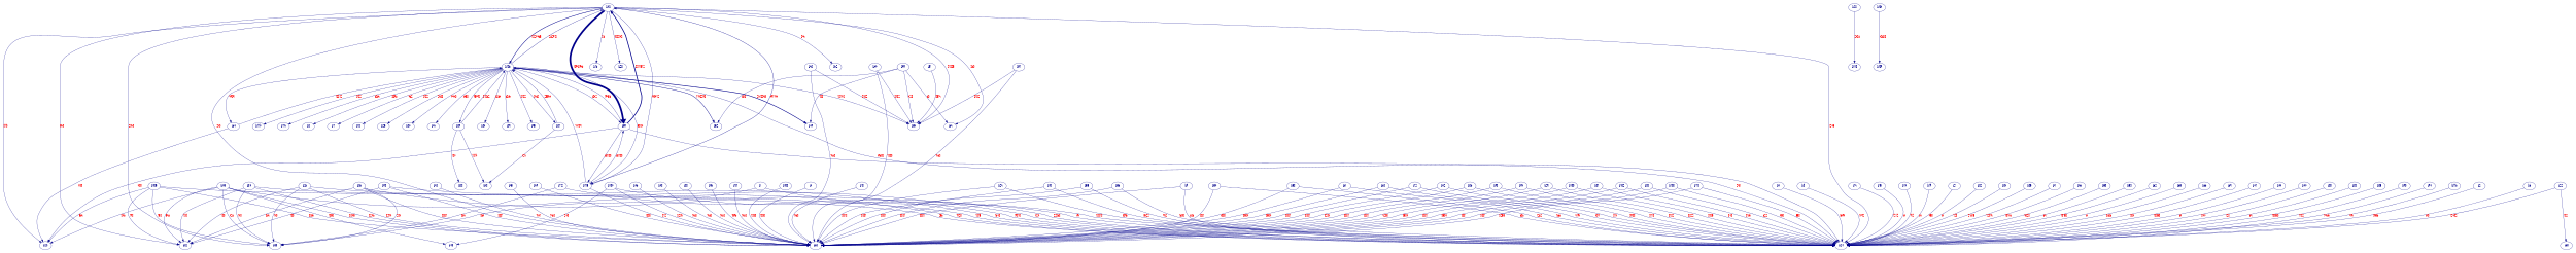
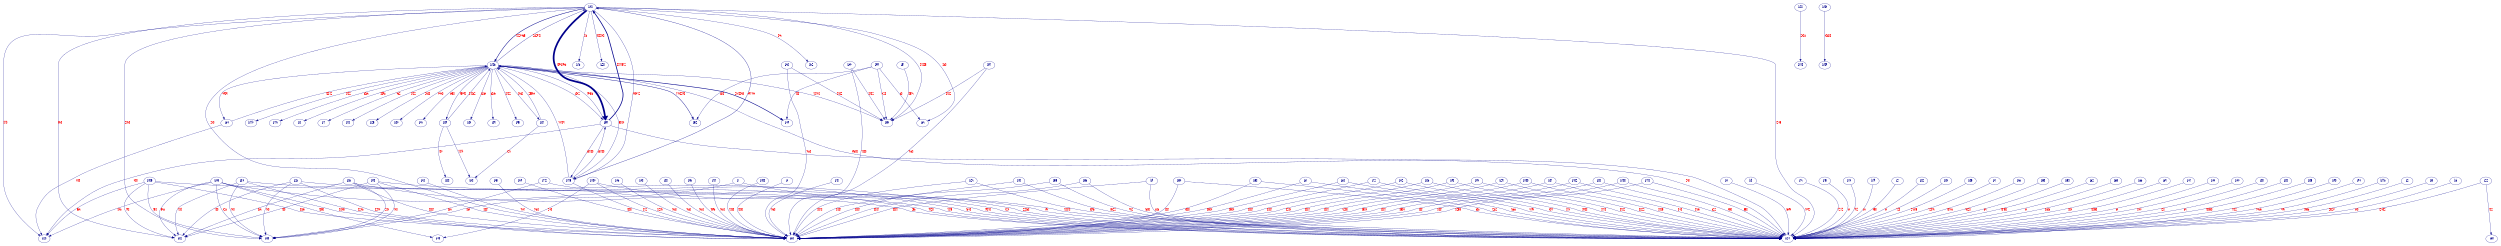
  digraph {
    fontname="Patrick Hand"
    nodesep=0.8
    ranksep=3
    node [color=darkblue fontcolor=darkblue fontname="Patrick Hand"]
    edge [color=darkblue fontcolor=red fontname="Patrick Hand" labeldistance=0 penwidth=1.002161577927227]
    n1 [label=D1]
    n2 [label=D27]
    n3 [label=D30]
    n4 [label=D2]
    n5 [label=D3]
    n6 [label=D4]
    n7 [label=D68]
+   n8 [label=D5]
    n9 [label=D6]
    n10 [label=D7]
    n11 [label=D8]
    n12 [label=D9]
    n13 [label=D10]
    n14 [label=D11]
    n15 [label=D12]
    n16 [label=D13]
    n17 [label=D14]
    n18 [label=D15]
    n19 [label=D16]
    n20 [label=D17]
    n21 [label=D18]
    n22 [label=D19]
    n23 [label=D20]
    n24 [label=D21]
    n25 [label=D22]
    n26 [label=D60]
    n27 [label=D23]
    n28 [label=D24]
    n29 [label=D25]
    n30 [label=D26]
    n31 [label=D82]
    n32 [label=D28]
    n33 [label=D110]
    n34 [label=D29]
    n35 [label=D31]
    n36 [label=D32]
    n37 [label=D33]
    n38 [label=D34]
    n39 [label=D35]
    n40 [label=D36]
    n41 [label=D37]
    n42 [label=D38]
    n43 [label=D39]
    n44 [label=D48]
    n45 [label=D106]
    n46 [label=D54]
    n47 [label=D44]
    n48 [label=D52]
    n49 [label=D59]
    n50 [label=D73]
    n51 [label=D115]
    n52 [label=D67]
    n53 [label=D79]
    n54 [label=D81]
    n55 [label=D84]
    n56 [label=D89]
    n57 [label=D95]
    n58 [label=D117]
    n59 [label=D114]
    n60 [label=D40]
    n61 [label=D41]
    n62 [label=D42]
    n63 [label=D43]
    n64 [label=D45]
    n65 [label=D46]
    n66 [label=D47]
    n67 [label=D49]
    n68 [label=D50]
    n69 [label=D51]
    n70 [label=D53]
    n71 [label=D55]
    n72 [label=D56]
    n73 [label=D57]
    n74 [label=D58]
    n75 [label=D64]
    n76 [label=D61]
    n77 [label=D62]
    n78 [label=D63]
    n79 [label=D65]
    n80 [label=D66]
    n81 [label=D69]
    n82 [label=D70]
    n83 [label=D71]
    n84 [label=D72]
    n85 [label=D74]
    n86 [label=D75]
    n87 [label=D76]
    n88 [label=D77]
    n89 [label=D78]
    n90 [label=D80]
    n91 [label=D83]
    n92 [label=D85]
    n93 [label=D86]
    n94 [label=D87]
    n95 [label=D88]
    n96 [label=D90]
    n97 [label=D91]
    n98 [label=D93]
    n99 [label=D94]
    n100 [label=D96]
    n101 [label=D97]
    n102 [label=D98]
    n103 [label=D99]
    n104 [label=D100]
    n105 [label=D101]
    n106 [label=D102]
    n107 [label=D103]
    n108 [label=D104]
    n109 [label=D109]
    n110 [label=D105]
    n111 [label=D107]
    n112 [label=D108]
    n113 [label=D112]
    n114 [label=D113]
    n115 [label=D116]
    n1 -> n2 [label=18318 penwidth=1.0117112642623318]
    n1 -> n3 [label=864 penwidth=1.0005523819370377]
    n4 -> n2 [label=3456 penwidth=1.0022095277481504]
    n6 -> n7 [label=1330 penwidth=1.0008503101577084]
+   n8 -> n2 [label=25271 penwidth=1.016156532327404]
    n9 -> n2 [label=640 penwidth=1.000409171805213]
    n10 -> n2 [label=16494 penwidth=1.0105451246174746]
    n11 -> n2 [label=1792 penwidth=1.0011456810545964]
    n12 -> n2 [label=686 penwidth=1.0004385810287126]
    n12 -> n7 [label=3381]
    n13 -> n2 [label=5422 penwidth=1.0034664523872892]
    n13 -> n7 [label=3381]
    n15 -> n2 [label=439 penwidth=1.0002806662851382]
    n15 -> n7 [label=3381]
    n17 -> n2 [label=1212 penwidth=1.0007748691061222]
    n18 -> n2 [label=64 penwidth=1.0000409171805213]
    n20 -> n2 [label=192 penwidth=1.0001227515415638]
    n21 -> n7 [label=1463 penwidth=1.0009353411734792]
    n22 -> n2 [label=64 penwidth=1.0000409171805213]
    n24 -> n2 [label=750 penwidth=1.000479498209234]
    n25 -> n2 [label=12702 penwidth=1.0081207816715874]
    n25 -> n26 [label=132 penwidth=1.0000843916848252]
    n28 -> n2 [label=5896 penwidth=1.003769495255525]
    n28 -> n7 [label=3318 penwidth=1.0021213000776512]
    n30 -> n2 [label=1678 penwidth=1.001072797326793]
    n30 -> n3 [label=140 penwidth=1.0000895063323902]
    n30 -> n7 [label=3297 penwidth=1.0021078741277927]
    n30 -> n31 [label=180 penwidth=1.000115079570216]
    n32 -> n33 [label=2486 penwidth=1.0015893767308743]
    n34 -> n2 [label=3822 penwidth=1.0024435228742565]
    n34 -> n7 [label=4200 penwidth=1.0026851899717104]
    n35 -> n2 [label=878 penwidth=1.0005613325702767]
    n35 -> n7 [label=3381]
    n36 -> n2 [label=64 penwidth=1.0000409171805213]
    n37 -> n2 [label=622 penwidth=1.0003976638481915]
    n37 -> n7 [label=3381]
    n38 -> n2 [label=128 penwidth=1.0000818343610427]
    n39 -> n2 [label=21615 penwidth=1.0138191383901245]
    n40 -> n2 [label=19310 penwidth=1.012345480560412]
    n40 -> n3 [label=284 penwidth=1.0001815699885632]
    n40 -> n7 [label=3381]
    n40 -> n31 [label=364 penwidth=1.0002327164642149]
    n43 -> n42 [label=137 penwidth=1.0000875883395535]
    n43 -> n44 [label=1317 penwidth=1.000841998855415]
    n43 -> n45 [label=81862 penwidth=1.0523369098724207]
    n45 -> n2 [label=49608 penwidth=1.0317159295515752]
    n45 -> n5 [label=3096 penwidth=1.001979368607718]
    n45 -> n14 [label=762 penwidth=1.0004871701805818]
    n45 -> n16 [label=3182 penwidth=1.0020343510690435]
    n45 -> n29 [label=2400 penwidth=1.001534394269549]
    n45 -> n41 [label=7740 penwidth=1.0049484215192952]
    n45 -> n43 [label=95793 penwidth=1.061243429276206]
    n45 -> n46 [label=18173 penwidth=1.011618561275213]
    n45 -> n47 [label=6450 penwidth=1.0041236845994126]
    n45 -> n48 [label=1173290 penwidth=1.7501206052162464]
    n45 -> n49 [label=6842 penwidth=1.0043743023301055]
    n45 -> n50 [label=262913 penwidth=1.168088416912459]
    n45 -> n51 [label=5037 penwidth=1.0032203099732158]
    n45 -> n52 [label=7909 penwidth=1.0050564684491092]
    n45 -> n53 [label=2413345 penwidth=2.5429261410185053]
    n45 -> n54 [label=3768 penwidth=1.0024089990031917]
    n45 -> n55 [label=6364 penwidth=1.0040687021380872]
    n45 -> n56 [label=6364 penwidth=1.0040687021380872]
    n45 -> n57 [label=3182 penwidth=1.0020343510690435]
    n45 -> n58 [label=3182 penwidth=1.0020343510690435]
    n45 -> n59 [label=6364 penwidth=1.0040687021380872]
    n49 -> n2 [label=240 penwidth=1.000153439426955]
    n49 -> n27 [label=780 penwidth=1.0004986781376033]
    n49 -> n45 [label=19456 penwidth=1.0124388228784762]
    n49 -> n50 [label=3811512 penwidth=3.436817571298644]
    n49 -> n51 [label=60180 penwidth=1.0384749363089378]
    n50 -> n2 [label=1275 penwidth=1.0008151469556978]
    n50 -> n3 [label=2340 penwidth=1.00149603441281]
    n50 -> n7 [label=240 penwidth=1.000153439426955]
    n50 -> n19 [label=86 penwidth=1.0000549824613254]
    n50 -> n23 [label=108373 penwidth=1.0692862125724247]
    n50 -> n27 [label=810 penwidth=1.0005178580659728]
    n50 -> n31 [label=540 penwidth=1.0003452387106484]
    n50 -> n45 [label=1827765 penwidth=2.168546725867494]
    n50 -> n46 [label=31335 penwidth=1.0200334351817975]
    n50 -> n49 [label=10948946 penwidth=8.0]
    n50 -> n51 [label=75712 penwidth=1.0484050245567016]
    n50 -> n62 [label=344 penwidth=1.000219929845302]
    n50 -> n75 [label=360 penwidth=1.0002301591404323]
    n51 -> n7 [label=312 penwidth=1.0001994712550413]
    n51 -> n45 [label=17189 penwidth=1.0109894596246982]
    n51 -> n49 [label=60180 penwidth=1.0384749363089378]
    n51 -> n50 [label=491174 penwidth=1.3140227378964149]
    n52 -> n27 [label=780 penwidth=1.0004986781376033]
    n52 -> n45 [label=13812 penwidth=1.0088304390212537]
    n54 -> n44 [label=424 penwidth=1.0002710763209537]
    n54 -> n45 [label=25544 penwidth=1.0163310696755652]
    n60 -> n7 [label=1463 penwidth=1.0009353411734792]
    n60 -> n46 [label=3102 penwidth=1.0019832045933919]
    n61 -> n2 [label=12014 penwidth=1.0076809219809835]
    n63 -> n7 [label=1441 penwidth=1.0009212758926749]
    n64 -> n7 [label=1463 penwidth=1.0009353411734792]
    n65 -> n2 [label=10176 penwidth=1.0065058317028872]
    n66 -> n7 [label=1330 penwidth=1.0008503101577084]
    n66 -> n46 [label=3102 penwidth=1.0019832045933919]
    n67 -> n7 [label=1330 penwidth=1.0008503101577084]
    n68 -> n2 [label=4023 penwidth=1.0025720283943313]
    n69 -> n46 [label=8514 penwidth=1.0054432636712247]
    n70 -> n2 [label=64 penwidth=1.0000409171805213]
    n71 -> n2 [label=942 penwidth=1.000602249750798]
    n71 -> n7 [label=3381]
    n72 -> n2 [label=1600 penwidth=1.0010229295130326]
    n72 -> n7 [label=3381]
    n73 -> n2 [label=686 penwidth=1.0004385810287126]
    n73 -> n7 [label=3381]
    n74 -> n2 [label=1262 penwidth=1.0008068356534043]
    n74 -> n7 [label=4080 penwidth=1.0026084702582332]
    n76 -> n2 [label=1666 penwidth=1.0010651253554452]
    n76 -> n7 [label=3507 penwidth=1.0022421336263783]
    n77 -> n2 [label=10158 penwidth=1.0064943237458657]
    n78 -> n2 [label=4194 penwidth=1.0026813539860366]
    n78 -> n7 [label=3507 penwidth=1.0022421336263783]
    n79 -> n2 [label=64 penwidth=1.0000409171805213]
    n80 -> n2 [label=8686 penwidth=1.0055532285938755]
    n81 -> n2 [label=384 penwidth=1.0002455030831279]
    n83 -> n2 [label=18350 penwidth=1.0117317228525924]
    n84 -> n2 [label=814 penwidth=1.0005204153897553]
    n84 -> n7 [label=3381]
    n85 -> n2 [label=64 penwidth=1.0000409171805213]
    n86 -> n2 [label=1920 penwidth=1.0012275154156391]
    n86 -> n3 [label=426 penwidth=1.000272354982845]
    n86 -> n7 [label=3875 penwidth=1.0024774074143759]
    n86 -> n27 [label=376 penwidth=1.0002403884355626]
    n86 -> n31 [label=546 penwidth=1.0003490746963224]
    n86 -> n82 [label=1350 penwidth=1.0008630967766212]
    n87 -> n7 [label=1463 penwidth=1.0009353411734792]
    n88 -> n2 [label=877 penwidth=1.000560693239331]
    n89 -> n7 [label=1463 penwidth=1.0009353411734792]
    n90 -> n2 [label=128 penwidth=1.0000818343610427]
    n91 -> n2 [label=64 penwidth=1.0000409171805213]
    n92 -> n2 [label=10350 penwidth=1.0066170752874295]
    n93 -> n2 [label=3938 penwidth=1.0025176852639515]
    n93 -> n7 [label=3234 penwidth=1.002067596278217]
    n94 -> n2 [label=1815 penwidth=1.0011603856663462]
    n94 -> n3 [label=140 penwidth=1.0000895063323902]
    n94 -> n7 [label=3276 penwidth=1.0020944481779341]
    n94 -> n31 [label=180 penwidth=1.000115079570216]
    n95 -> n7 [label=1463 penwidth=1.0009353411734792]
    n96 -> n2 [label=1132 penwidth=1.0007237226304706]
    n97 -> n7 [label=1463 penwidth=1.0009353411734792]
    n97 -> n46 [label=3102 penwidth=1.0019832045933919]
    n98 -> n2 [label=3118 penwidth=1.0019934338885221]
    n98 -> n7 [label=3381]
    n99 -> n2 [label=3182 penwidth=1.0020343510690435]
    n99 -> n7 [label=3381]
    n100 -> n7 [label=1596 penwidth=1.00102037218925]
    n101 -> n2 [label=14464 penwidth=1.0092472827978145]
    n102 -> n2 [label=727 penwidth=1.0004647935974842]
+   n102 -> n3 [label=140 penwidth=1.0000895063323902]
    n102 -> n7 [label=3381]
    n102 -> n31 [label=180 penwidth=1.000115079570216]
    n103 -> n46 [label=420 penwidth=1.000268518997171]
    n103 -> n48 [label=600 penwidth=1.0003835985673872]
    n103 -> n53 [label=180 penwidth=1.000115079570216]
    n103 -> n75 [label=60 penwidth=1.0000383598567386]
    n104 -> n2 [label=3185 penwidth=1.0020362690618805]
    n104 -> n7 [label=3507 penwidth=1.0022421336263783]
    n105 -> n7 [label=1463 penwidth=1.0009353411734792]
    n106 -> n2 [label=3164 penwidth=1.002022843112022]
    n106 -> n7 [label=3507 penwidth=1.0022421336263783]
    n107 -> n7 [label=1330 penwidth=1.0008503101577084]
    n108 -> n109 [label=43680 penwidth=1.0279259757057895]
    n110 -> n2 [label=256 penwidth=1.0001636687220852]
    n110 -> n3 [label=158 penwidth=1.000101014289412]
    n110 -> n7 [label=3864 penwidth=1.0024703747739736]
    n110 -> n27 [label=564 penwidth=1.000360582653344]
    n110 -> n31 [label=198 penwidth=1.0001265875272378]
    n111 -> n2 [label=494 penwidth=1.0003158294871488]
    n111 -> n7 [label=3234 penwidth=1.002067596278217]
    n111 -> n82 [label=270 penwidth=1.0001726193553242]
    n112 -> n2 [label=750 penwidth=1.000479498209234]
    n112 -> n7 [label=3381]
    n113 -> n2 [label=22368 penwidth=1.0143005545921955]
    n113 -> n3 [label=864 penwidth=1.0005523819370377]
    n114 -> n2 [label=558 penwidth=1.0003567466676702]
    n114 -> n7 [label=3255 penwidth=1.0020810222280756]
    n115 -> n2 [label=494 penwidth=1.0003158294871488]
  }
